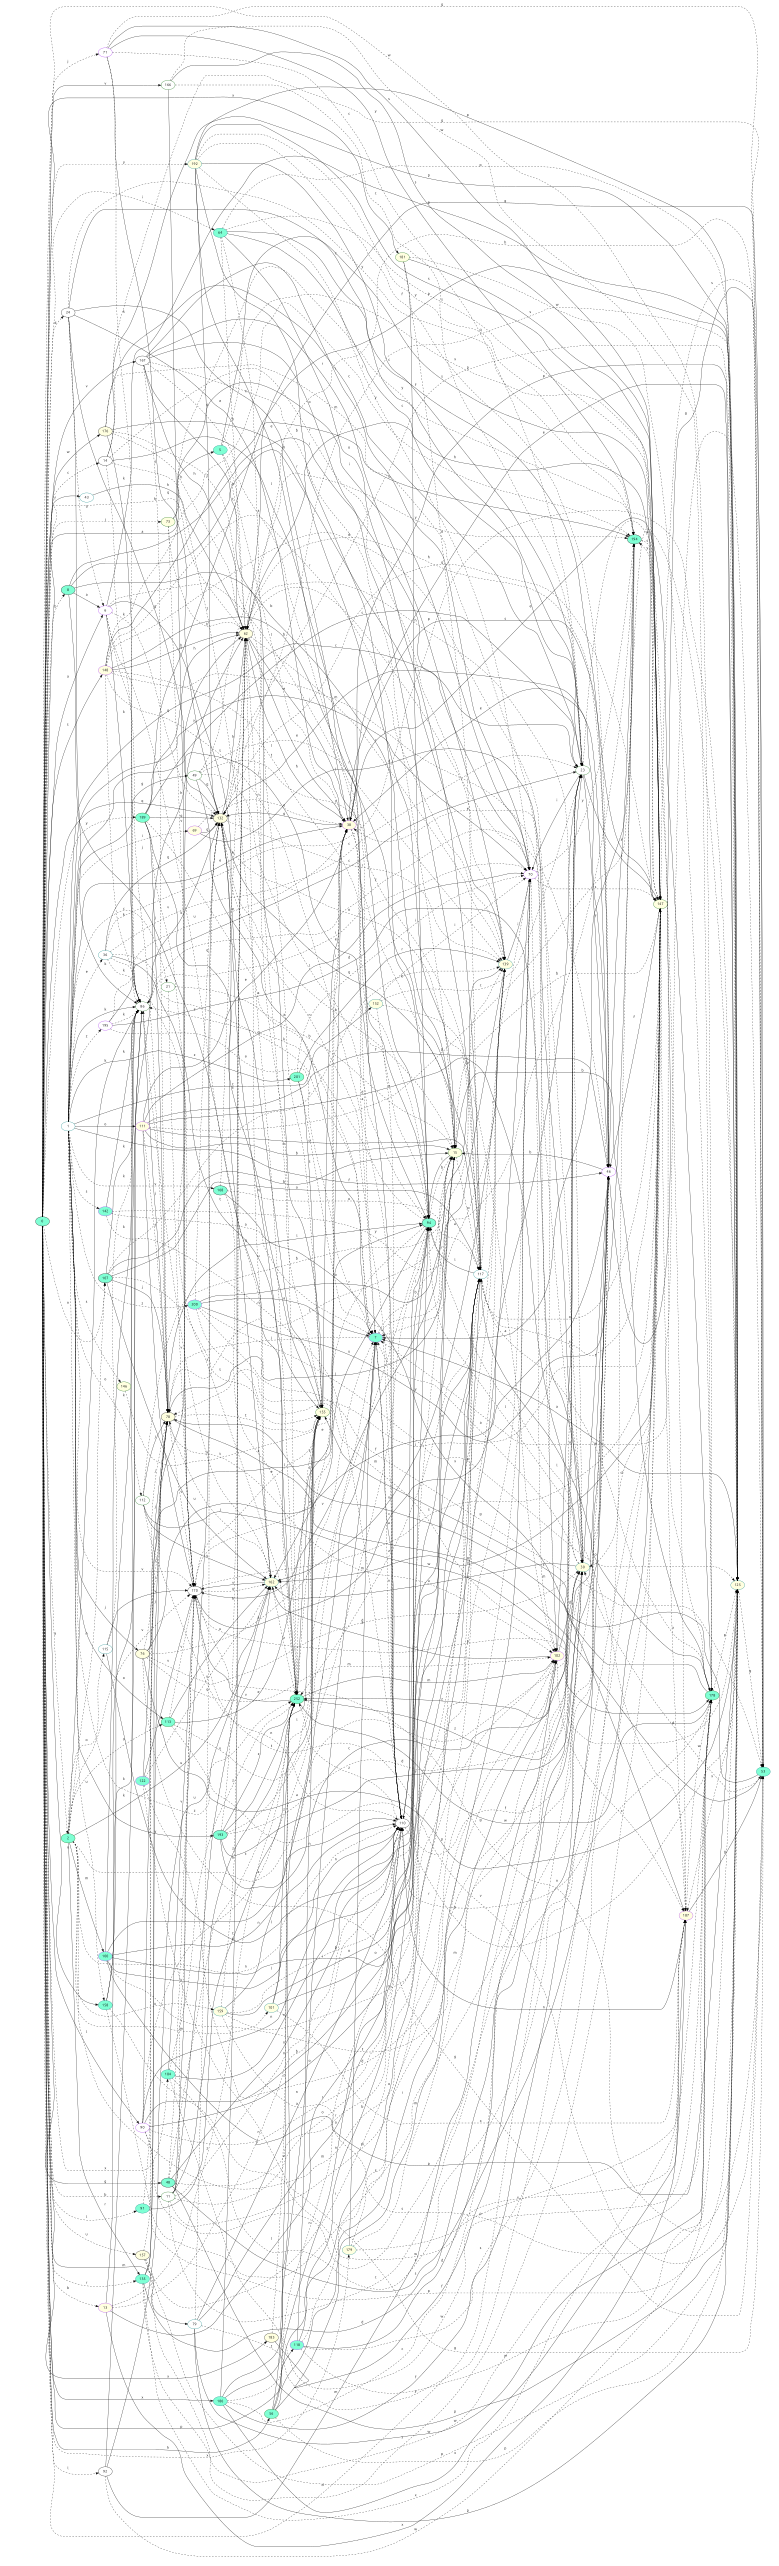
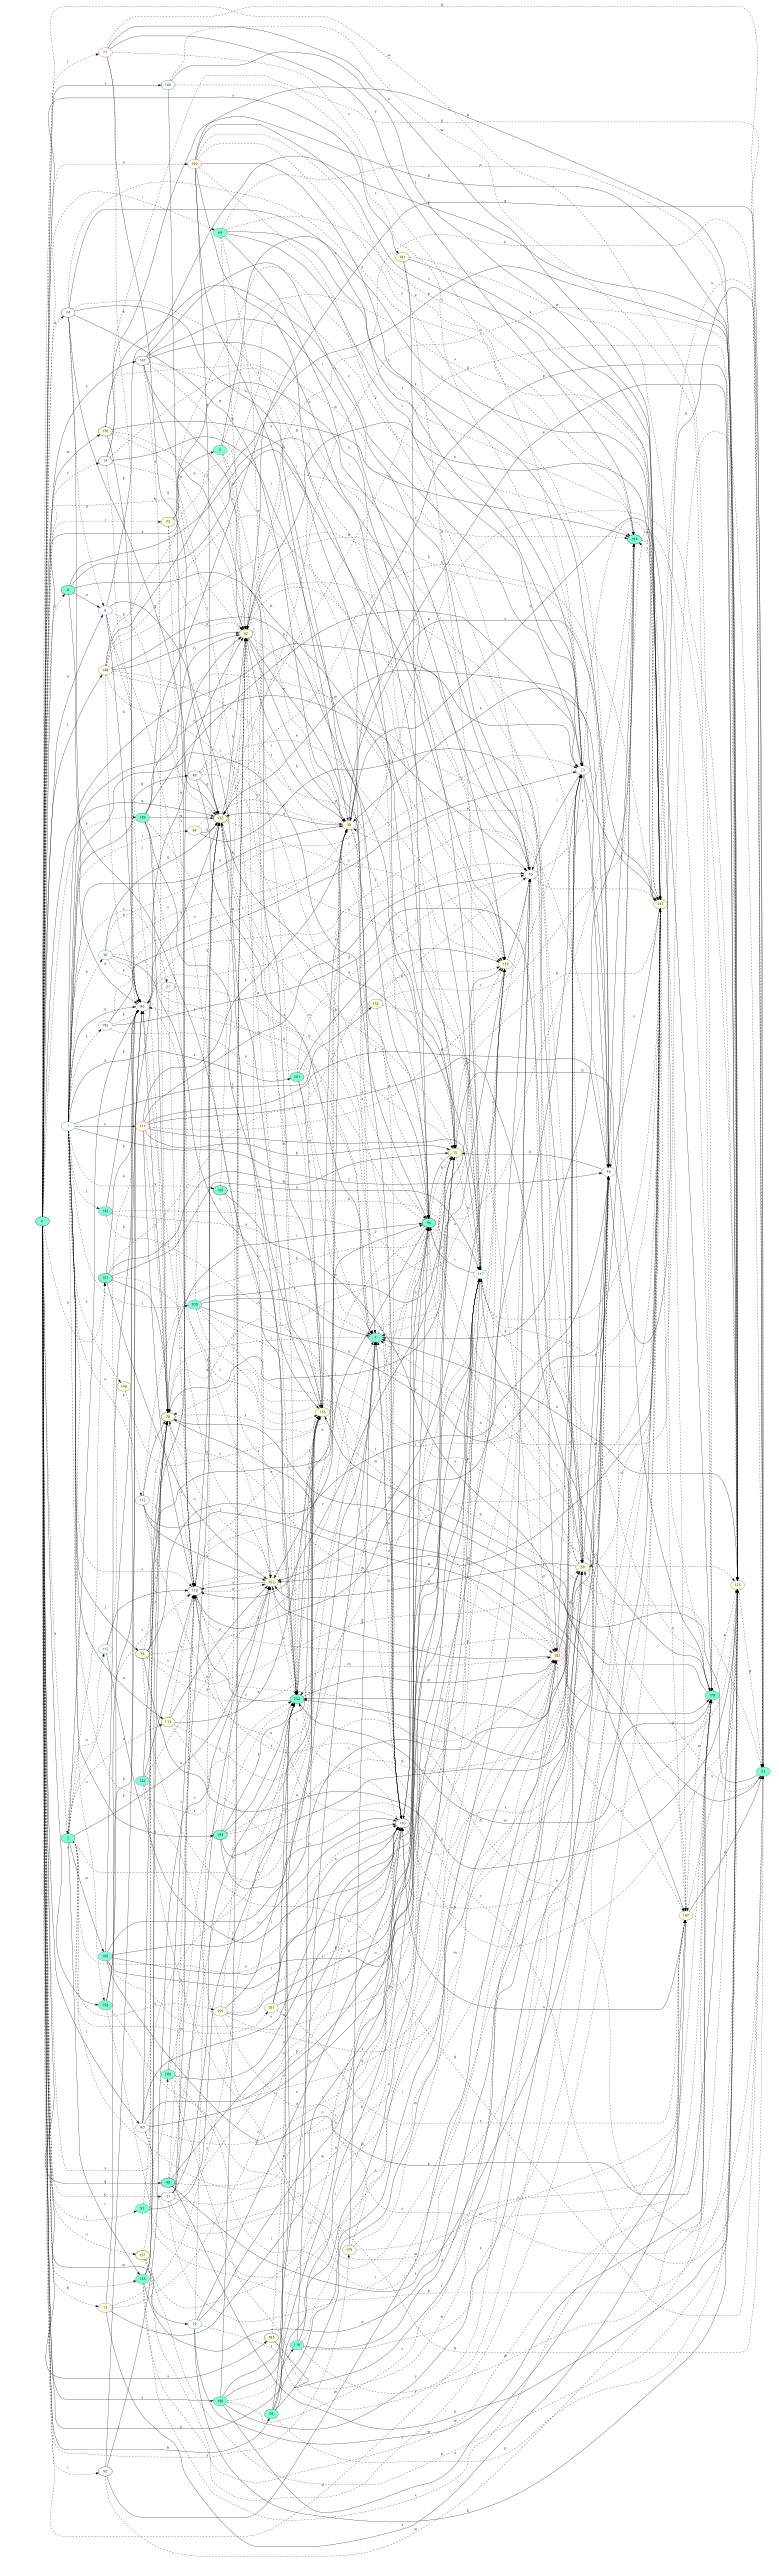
  strict digraph {
    fontname=Ubuntu
    rankdir=LR
    node [color=teal fillcolor=lightyellow fontname=Ubuntu style=filled]
    edge [fontname=Ubuntu style=dashed]
    0 [color=black fillcolor=aquamarine]
    2 [color=darkgreen fillcolor=aquamarine]
    5 [fillcolor=aquamarine]
    6 [color=purple fillcolor=white]
    8 [color=black fillcolor=aquamarine]
    11 [color=darkgreen fillcolor=white]
    13 [color=purple]
    n8 [color=black fillcolor=white label=14]
    24 [color=black fillcolor=white]
    30
-   43 [fillcolor=white]
    48 [color=black fillcolor=aquamarine]
    56 [color=darkgreen fillcolor=aquamarine]
    62 [color=black]
    64 [fillcolor=aquamarine]
    71 [color=purple fillcolor=white]
    73 [color=darkgreen]
    90 [color=purple fillcolor=white]
    91 [fillcolor=aquamarine]
    92 [color=black fillcolor=white]
    n21 [fillcolor=white label=79]
    107 [color=black fillcolor=aquamarine]
    118 [color=purple fillcolor=aquamarine]
    132 [color=black]
    135 [fillcolor=aquamarine]
    148 [color=purple]
    157 [color=black]
    158 [fillcolor=aquamarine]
    166 [color=darkgreen fillcolor=white]
    167 [color=black fillcolor=white]
    176 [color=black]
    178 [color=darkgreen fillcolor=aquamarine]
    179
    181 [color=darkgreen]
    183 [color=black]
    184 [fillcolor=aquamarine]
    186 [fillcolor=aquamarine]
    189 [color=darkgreen fillcolor=aquamarine]
-   192
+   192 [color=purple]
    23 [color=darkgreen fillcolor=white]
    86 [color=darkgreen fillcolor=white]
-   113 [color=darkgreen fillcolor=aquamarine]
+   113 [color=darkgreen]
    170 [color=black fillcolor=white]
    100 [color=purple fillcolor=aquamarine]
    101
    102 [color=purple]
    110 [color=black fillcolor=white]
    115 [fillcolor=white]
    159
    162
    38 [color=purple]
    147 [color=darkgreen]
    187 [color=purple]
    94 [color=black fillcolor=aquamarine]
    78 [color=black]
    125
    155 [color=darkgreen]
    70 [color=purple fillcolor=white]
    n59 [color=darkgreen fillcolor=aquamarine label=252]
    15 [color=darkgreen]
    139
    117 [fillcolor=white]
    n63 [fillcolor=aquamarine label=53]
    194 [color=black fillcolor=aquamarine]
    46 [color=purple fillcolor=white]
    7 [color=purple fillcolor=aquamarine]
    122 [color=purple fillcolor=aquamarine]
    1 [fillcolor=white]
    21 [color=darkgreen fillcolor=white]
    36 [fillcolor=white]
    49 [color=darkgreen fillcolor=white]
    69 [color=purple]
    76 [color=black]
    111 [color=purple]
    112 [color=darkgreen fillcolor=white]
    142 [color=purple fillcolor=aquamarine]
    146 [color=darkgreen]
    152
    168 [color=black fillcolor=aquamarine]
    193 [color=black fillcolor=aquamarine]
    195 [color=purple fillcolor=white]
    200 [color=purple fillcolor=aquamarine]
    201 [color=darkgreen fillcolor=aquamarine]
    0 -> 2 [label=a]
    0 -> 5 [label=a style=solid]
    0 -> 6 [label=a style=solid]
    0 -> 8 [label=b]
    0 -> 11 [label=b]
    0 -> 13 [label=b]
    0 -> n8 [label=c]
    0 -> 24 [label=d]
    0 -> 30 [label=d]
-   0 -> 43 [label=f style=solid]
    0 -> 48 [label=g style=solid]
    0 -> 56 [label=h style=solid]
    0 -> 62 [label=h]
    0 -> 64 [label=i]
    0 -> 71 [label=j]
    0 -> 73 [label=j]
    0 -> 90 [label=l style=solid]
    0 -> 91 [label=l]
    0 -> 92 [label=l]
    0 -> n21 [label=m style=solid]
    0 -> 107 [label=n]
    0 -> 118 [label=p style=solid]
    0 -> 132 [label=q style=solid]
    0 -> 135 [label=r]
    0 -> 148 [label=t style=solid]
    0 -> 157 [label=u]
    0 -> 158 [label=u style=solid]
    0 -> 166 [label=v style=solid]
    0 -> 167 [label=v style=solid]
    0 -> 176 [label=w style=solid]
    0 -> 178 [label=w]
    0 -> 179 [label=x]
    0 -> 181 [label=x style=solid]
    0 -> 183 [label=x style=solid]
    0 -> 184 [label=x]
    0 -> 186 [label=x style=solid]
    0 -> 189 [label=y]
    0 -> 192 [label=y]
    2 -> 107 [label=n]
    2 -> 135 [label=r style=solid]
    2 -> 23 [label=c]
    2 -> 86 [label=k style=solid]
    2 -> 113 [label=o]
    2 -> 170 [label=v]
    2 -> 100 [label=m style=solid]
    2 -> 101 [label=m]
    2 -> 102 [label=m]
    2 -> 110 [label=n]
    2 -> 115 [label=o]
    2 -> 159 [label=u]
    2 -> 162 [label=u style=solid]
    5 -> 62 [label=h]
    5 -> 38 [label=e]
    5 -> 147 [label=s style=solid]
    5 -> 187 [label=x]
    6 -> 132 [label=q]
    6 -> 86 [label=k style=solid]
    6 -> 162 [label=u]
-   6 -> 94 [label=l]
+   24 -> 94 [label=l]
    6 -> 78 [label=j]
    6 -> 125 [label=p style=solid]
    6 -> 155 [label=t style=solid]
    8 -> 6 [label=a style=solid]
    8 -> 70 [label=i style=solid]
    8 -> n59 [label=z style=solid]
    8 -> 15 [label=b style=solid]
    8 -> 139 [label=r style=solid]
    11 -> 132 [label=q style=solid]
    11 -> 23 [label=c]
    11 -> 170 [label=v]
    11 -> 102 [label=m]
    11 -> 110 [label=n]
    11 -> 162 [label=u style=solid]
    11 -> n59 [label=z style=solid]
    11 -> 117 [label=o]
    13 -> 86 [label=k style=solid]
    13 -> 110 [label=n]
    13 -> 187 [label=x style=solid]
    13 -> 94 [label=l style=solid]
    13 -> n59 [label=z]
    n8 -> 86 [label=k]
    n8 -> 94 [label=l style=solid]
    n8 -> 125 [label=p style=solid]
    n8 -> n59 [label=z]
    n8 -> 139 [label=r]
    n8 -> n63 [label=g]
    24 -> 6 [label=a]
    24 -> 132 [label=q style=solid]
    24 -> 23 [label=c style=solid]
    24 -> 86 [label=k style=solid]
    24 -> 110 [label=n style=solid]
    24 -> 38 [label=e style=solid]
    24 -> 194 [label=y]
    30 -> 62 [label=h]
    30 -> 162 [label=u style=solid]
    30 -> 38 [label=e]
    30 -> 94 [label=l]
    30 -> n59 [label=z style=solid]
    30 -> 46 [label=f style=solid]
    30 -> 7 [label=a]
-   43 -> 62 [label=h style=solid]
    48 -> 170 [label=v]
    48 -> 110 [label=n style=solid]
    48 -> 147 [label=s style=solid]
    48 -> 125 [label=p style=solid]
    48 -> 155 [label=t]
    48 -> 139 [label=r]
    56 -> 102 [label=m style=solid]
    56 -> 110 [label=n style=solid]
    56 -> 125 [label=p]
    56 -> 70 [label=i style=solid]
    56 -> n59 [label=z style=solid]
    56 -> 15 [label=b style=solid]
    62 -> 162 [label=u]
    62 -> 38 [label=e style=solid]
    62 -> 94 [label=l style=solid]
    62 -> 70 [label=i]
    62 -> 139 [label=r]
    62 -> n63 [label=g style=solid]
    64 -> 62 [label=h]
    64 -> 23 [label=c style=solid]
    64 -> 147 [label=s]
    64 -> 125 [label=p]
    64 -> 155 [label=t]
    64 -> 117 [label=o style=solid]
    64 -> 46 [label=f style=solid]
    71 -> 132 [label=q style=solid]
    71 -> 23 [label=c]
    71 -> 86 [label=k]
    71 -> 147 [label=s style=solid]
    71 -> n63 [label=g]
    71 -> 194 [label=y style=solid]
    73 -> 62 [label=h]
    73 -> 170 [label=v]
    73 -> 70 [label=i style=solid]
    73 -> 194 [label=y]
    90 -> 110 [label=n style=solid]
    90 -> 147 [label=s]
    90 -> 78 [label=j style=solid]
    90 -> 15 [label=b style=solid]
    90 -> 139 [label=r]
    90 -> 117 [label=o style=solid]
    90 -> 46 [label=f]
    90 -> 7 [label=a]
    91 -> 78 [label=j]
    91 -> 155 [label=t style=solid]
    92 -> 178 [label=w]
    92 -> 86 [label=k style=solid]
    92 -> 102 [label=m style=solid]
    92 -> 162 [label=u style=solid]
    n21 -> 132 [label=q]
    n21 -> 178 [label=w style=solid]
    n21 -> 110 [label=n style=solid]
    n21 -> 125 [label=p style=solid]
    n21 -> 117 [label=o style=solid]
    n21 -> 194 [label=y]
    107 -> 86 [label=k style=solid]
    107 -> 162 [label=u style=solid]
    107 -> 78 [label=j style=solid]
    107 -> 155 [label=t]
    107 -> 15 [label=b style=solid]
    107 -> 139 [label=r]
    107 -> 117 [label=o style=solid]
    118 -> 30 [label=d style=solid]
    118 -> 178 [label=w]
    118 -> 147 [label=s]
    118 -> 155 [label=t style=solid]
    118 -> 70 [label=i]
    118 -> 117 [label=o style=solid]
    132 -> 62 [label=h style=solid]
    132 -> 86 [label=k style=solid]
    132 -> 110 [label=n]
    132 -> 38 [label=e]
    132 -> 15 [label=b]
    132 -> 139 [label=r]
    132 -> 117 [label=o]
    132 -> 46 [label=f style=solid]
    135 -> 30 [label=d style=solid]
    135 -> 62 [label=h style=solid]
    135 -> 147 [label=s]
    135 -> 187 [label=x]
    135 -> 78 [label=j style=solid]
    148 -> 30 [label=d]
    148 -> 62 [label=h style=solid]
    148 -> 86 [label=k]
    148 -> 102 [label=m]
    148 -> 110 [label=n]
    148 -> 94 [label=l]
    148 -> 125 [label=p style=solid]
    148 -> 15 [label=b style=solid]
    148 -> 139 [label=r]
    148 -> 194 [label=y]
    157 -> 178 [label=w]
    157 -> 78 [label=j]
    157 -> 125 [label=p]
    157 -> 70 [label=i]
    158 -> 62 [label=h style=solid]
    158 -> 178 [label=w]
    158 -> 86 [label=k style=solid]
    158 -> 125 [label=p]
    166 -> 178 [label=w]
    166 -> 23 [label=c]
    166 -> 170 [label=v style=solid]
    166 -> 147 [label=s style=solid]
    167 -> 62 [label=h style=solid]
    167 -> 78 [label=j]
    167 -> 155 [label=t style=solid]
    167 -> 70 [label=i style=solid]
    167 -> 15 [label=b]
    167 -> 139 [label=r style=solid]
    167 -> 117 [label=o style=solid]
    167 -> 7 [label=a]
    176 -> 62 [label=h]
    176 -> 23 [label=c style=solid]
    176 -> 86 [label=k style=solid]
    176 -> 102 [label=m]
    176 -> n59 [label=z]
    176 -> 15 [label=b style=solid]
    178 -> 110 [label=n]
    178 -> 38 [label=e style=solid]
    178 -> 78 [label=j style=solid]
    178 -> 125 [label=p]
    178 -> 15 [label=b style=solid]
    178 -> 117 [label=o style=solid]
    179 -> 102 [label=m]
    179 -> 187 [label=x]
    179 -> 139 [label=r]
    179 -> 7 [label=a style=solid]
    181 -> 178 [label=w]
    181 -> 147 [label=s style=solid]
    181 -> 94 [label=l style=solid]
    181 -> 117 [label=o]
    183 -> n59 [label=z]
    183 -> 46 [label=f style=solid]
    184 -> 178 [label=w]
    184 -> 170 [label=v style=solid]
    184 -> 110 [label=n style=solid]
    184 -> 147 [label=s]
    184 -> n59 [label=z]
    186 -> 62 [label=h style=solid]
    186 -> 23 [label=c]
    186 -> 110 [label=n]
    186 -> 187 [label=x style=solid]
    186 -> 155 [label=t style=solid]
    186 -> 46 [label=f style=solid]
    186 -> 7 [label=a style=solid]
    189 -> 62 [label=h style=solid]
    189 -> 132 [label=q style=solid]
    189 -> 23 [label=c style=solid]
    189 -> 170 [label=v]
    189 -> 78 [label=j style=solid]
    189 -> 155 [label=t style=solid]
    189 -> 194 [label=y style=solid]
    189 -> 7 [label=a]
    192 -> 132 [label=q style=solid]
    192 -> 23 [label=c style=solid]
    192 -> 38 [label=e style=solid]
    192 -> 147 [label=s style=solid]
    192 -> 94 [label=l style=solid]
    192 -> 125 [label=p style=solid]
    192 -> 70 [label=i]
    192 -> 194 [label=y]
    192 -> 46 [label=f]
    23 -> 178 [label=w]
    23 -> 147 [label=s style=solid]
    23 -> 70 [label=i style=solid]
    23 -> 46 [label=f style=solid]
    86 -> 78 [label=j style=solid]
    86 -> 70 [label=i]
    86 -> 46 [label=f]
    113 -> 170 [label=v]
    113 -> 162 [label=u style=solid]
    113 -> 38 [label=e style=solid]
    113 -> 94 [label=l]
    113 -> 125 [label=p]
-   162 -> 132 [label=q style=solid]
+   170 -> 132 [label=q style=solid]
    170 -> 23 [label=c style=solid]
    170 -> 162 [label=u]
    170 -> 38 [label=e]
    170 -> 147 [label=s]
    170 -> 125 [label=p]
    170 -> n63 [label=g]
    100 -> 23 [label=c style=solid]
    100 -> 86 [label=k style=solid]
    100 -> 110 [label=n style=solid]
    100 -> 94 [label=l style=solid]
    100 -> 125 [label=p style=solid]
    100 -> 70 [label=i style=solid]
    100 -> 46 [label=f]
    101 -> 110 [label=n style=solid]
    101 -> 187 [label=x]
    101 -> n59 [label=z style=solid]
    101 -> 117 [label=o style=solid]
    102 -> 30 [label=d style=solid]
    102 -> 23 [label=c style=solid]
    102 -> 162 [label=u style=solid]
    102 -> 187 [label=x]
    110 -> 94 [label=l style=solid]
    110 -> n59 [label=z]
    110 -> 46 [label=f]
    110 -> 7 [label=a style=solid]
    115 -> 86 [label=k]
    115 -> 170 [label=v style=solid]
    115 -> 94 [label=l style=solid]
    159 -> 62 [label=h]
    159 -> 102 [label=m]
    159 -> 125 [label=p]
    159 -> 15 [label=b]
    159 -> 117 [label=o style=solid]
    159 -> 7 [label=a style=solid]
    162 -> 86 [label=k]
    162 -> 170 [label=v style=solid]
    162 -> 78 [label=j]
    162 -> n59 [label=z]
    38 -> 62 [label=h style=solid]
    38 -> 132 [label=q style=solid]
    38 -> 147 [label=s style=solid]
    38 -> 125 [label=p style=solid]
    38 -> 15 [label=b]
    38 -> 7 [label=a]
    147 -> 30 [label=d]
    147 -> 62 [label=h style=solid]
    147 -> 132 [label=q]
    147 -> 162 [label=u style=solid]
    147 -> 187 [label=x]
    147 -> 78 [label=j]
    147 -> 15 [label=b]
    147 -> 117 [label=o]
    147 -> 194 [label=y]
    147 -> 46 [label=f style=solid]
    187 -> 178 [label=w]
    187 -> 110 [label=n style=solid]
    187 -> 94 [label=l]
    187 -> n63 [label=g style=solid]
    94 -> 86 [label=k]
    94 -> 170 [label=v]
    94 -> 162 [label=u style=solid]
    94 -> 15 [label=b]
    78 -> 170 [label=v]
    78 -> 102 [label=m]
    78 -> 94 [label=l style=solid]
    78 -> 155 [label=t]
    78 -> n63 [label=g style=solid]
    125 -> 132 [label=q]
    125 -> 38 [label=e style=solid]
    125 -> 187 [label=x]
    125 -> n63 [label=g]
    125 -> 7 [label=a style=solid]
    155 -> 62 [label=h]
    155 -> 38 [label=e style=solid]
    155 -> n59 [label=z style=solid]
    70 -> 102 [label=m]
    70 -> 147 [label=s]
    70 -> 194 [label=y]
    70 -> 7 [label=a]
    n59 -> 132 [label=q style=solid]
    n59 -> 178 [label=w style=solid]
    n59 -> 170 [label=v style=solid]
    n59 -> 102 [label=m style=solid]
    n59 -> 38 [label=e]
    n59 -> 155 [label=t]
    15 -> 170 [label=v style=solid]
    15 -> 94 [label=l style=solid]
    15 -> 78 [label=j]
    15 -> 117 [label=o]
    139 -> 162 [label=u style=solid]
    139 -> 78 [label=j style=solid]
    139 -> 70 [label=i style=solid]
    117 -> 132 [label=q style=solid]
    117 -> 178 [label=w]
    117 -> 110 [label=n style=solid]
    117 -> 147 [label=s]
    117 -> 94 [label=l style=solid]
    117 -> n59 [label=z]
    117 -> 139 [label=r]
    n63 -> 30 [label=d]
    n63 -> 62 [label=h]
    n63 -> 170 [label=v]
    n63 -> 147 [label=s]
    n63 -> 155 [label=t style=solid]
    n63 -> 7 [label=a]
    194 -> 147 [label=s]
    194 -> 7 [label=a style=solid]
    46 -> 62 [label=h]
    46 -> 38 [label=e style=solid]
    46 -> n59 [label=z style=solid]
    46 -> 15 [label=b style=solid]
    46 -> n63 [label=g style=solid]
    46 -> 194 [label=y style=solid]
    7 -> 110 [label=n]
    7 -> 78 [label=j]
    7 -> 15 [label=b]
    7 -> 139 [label=r]
    122 -> 30 [label=d]
    122 -> 170 [label=v style=solid]
    122 -> 162 [label=u]
    122 -> 78 [label=j style=solid]
    122 -> n63 [label=g]
    1 -> 158 [label=u]
    1 -> 23 [label=c style=solid]
    1 -> 86 [label=k style=solid]
    1 -> 113 [label=o style=solid]
    1 -> 170 [label=v]
    1 -> 38 [label=e style=solid]
    1 -> 94 [label=l style=solid]
    1 -> 70 [label=i style=solid]
    1 -> n59 [label=z]
    1 -> 46 [label=f style=solid]
    1 -> 21 [label=c]
    1 -> 36 [label=e]
    1 -> 49 [label=g style=solid]
    1 -> 69 [label=i]
    1 -> 76 [label=j style=solid]
    1 -> 111 [label=o style=solid]
    1 -> 112 [label=o]
    1 -> 142 [label=s]
    1 -> 146 [label=s]
    1 -> 152 [label=t style=solid]
    1 -> 168 [label=v]
    1 -> 193 [label=y style=solid]
    1 -> 195 [label=z]
    1 -> 200 [label=z]
    1 -> 201 [label=z style=solid]
    21 -> 170 [label=v]
    21 -> 15 [label=b]
    36 -> 132 [label=q style=solid]
    36 -> 23 [label=c]
    36 -> 86 [label=k]
    36 -> 110 [label=n]
    36 -> 125 [label=p]
    36 -> 155 [label=t style=solid]
    36 -> n59 [label=z]
    49 -> 132 [label=q style=solid]
    49 -> 94 [label=l]
    49 -> 139 [label=r]
    49 -> 117 [label=o]
    49 -> 194 [label=y]
    49 -> 7 [label=a style=solid]
    69 -> 30 [label=d style=solid]
    69 -> 132 [label=q style=solid]
    69 -> 125 [label=p]
    76 -> 30 [label=d]
    76 -> 102 [label=m]
    76 -> 94 [label=l style=solid]
    76 -> 78 [label=j]
    76 -> 125 [label=p style=solid]
    76 -> n63 [label=g]
    76 -> 46 [label=f style=solid]
    76 -> 7 [label=a]
    111 -> 30 [label=d style=solid]
    111 -> 170 [label=v style=solid]
    111 -> 38 [label=e style=solid]
    111 -> 78 [label=j]
    111 -> 125 [label=p]
    111 -> 70 [label=i style=solid]
    111 -> 15 [label=b style=solid]
    111 -> 117 [label=o style=solid]
    111 -> 46 [label=f style=solid]
    112 -> 178 [label=w style=solid]
    112 -> 110 [label=n]
    112 -> 162 [label=u style=solid]
    112 -> 78 [label=j style=solid]
    112 -> 15 [label=b]
    142 -> 86 [label=k style=solid]
    142 -> 110 [label=n]
    142 -> 194 [label=y]
    142 -> 7 [label=a]
    146 -> 155 [label=t]
    152 -> 23 [label=c]
    152 -> 102 [label=p]
    152 -> 110 [label=n]
    152 -> 70 [label=i]
    168 -> 62 [label=h]
    168 -> 187 [label=x style=solid]
    168 -> n59 [label=z]
    168 -> 117 [label=o]
    193 -> 30 [label=d]
    193 -> 62 [label=h]
    193 -> 110 [label=n style=solid]
    193 -> 94 [label=l]
    193 -> 155 [label=t style=solid]
    193 -> n59 [label=z style=solid]
    193 -> 46 [label=f style=solid]
    195 -> 30 [label=d style=solid]
    195 -> 23 [label=c style=solid]
    195 -> 86 [label=k]
    195 -> 38 [label=e]
    195 -> 7 [label=a]
    200 -> 132 [label=q]
    200 -> 102 [label=m]
    200 -> 125 [label=p]
    200 -> 139 [label=r style=solid]
    200 -> n63 [label=g]
    200 -> 194 [label=y style=solid]
    200 -> 7 [label=a style=solid]
    201 -> 155 [label=t style=solid]
    201 -> 70 [label=i]
    201 -> 139 [label=r style=solid]
    201 -> 7 [label=a]
  }
